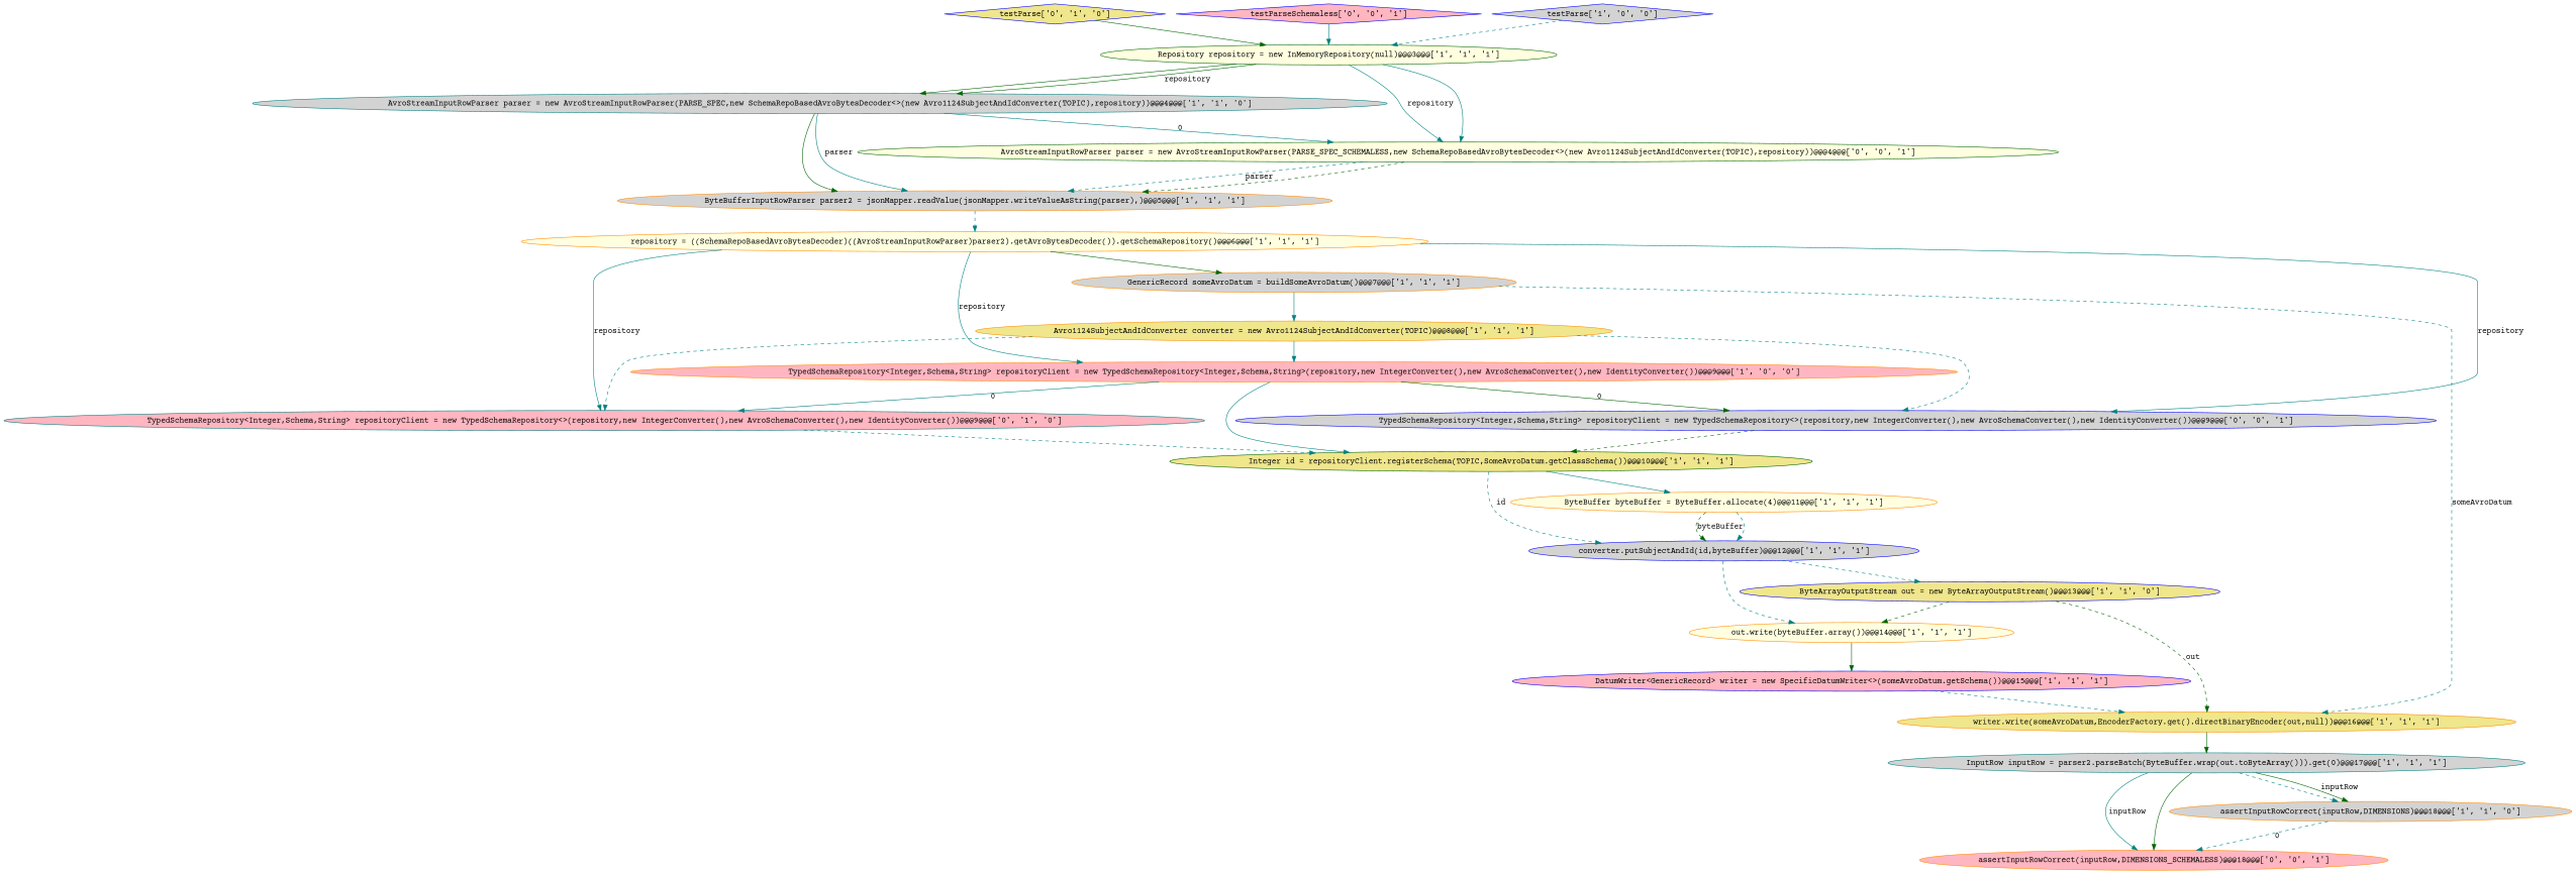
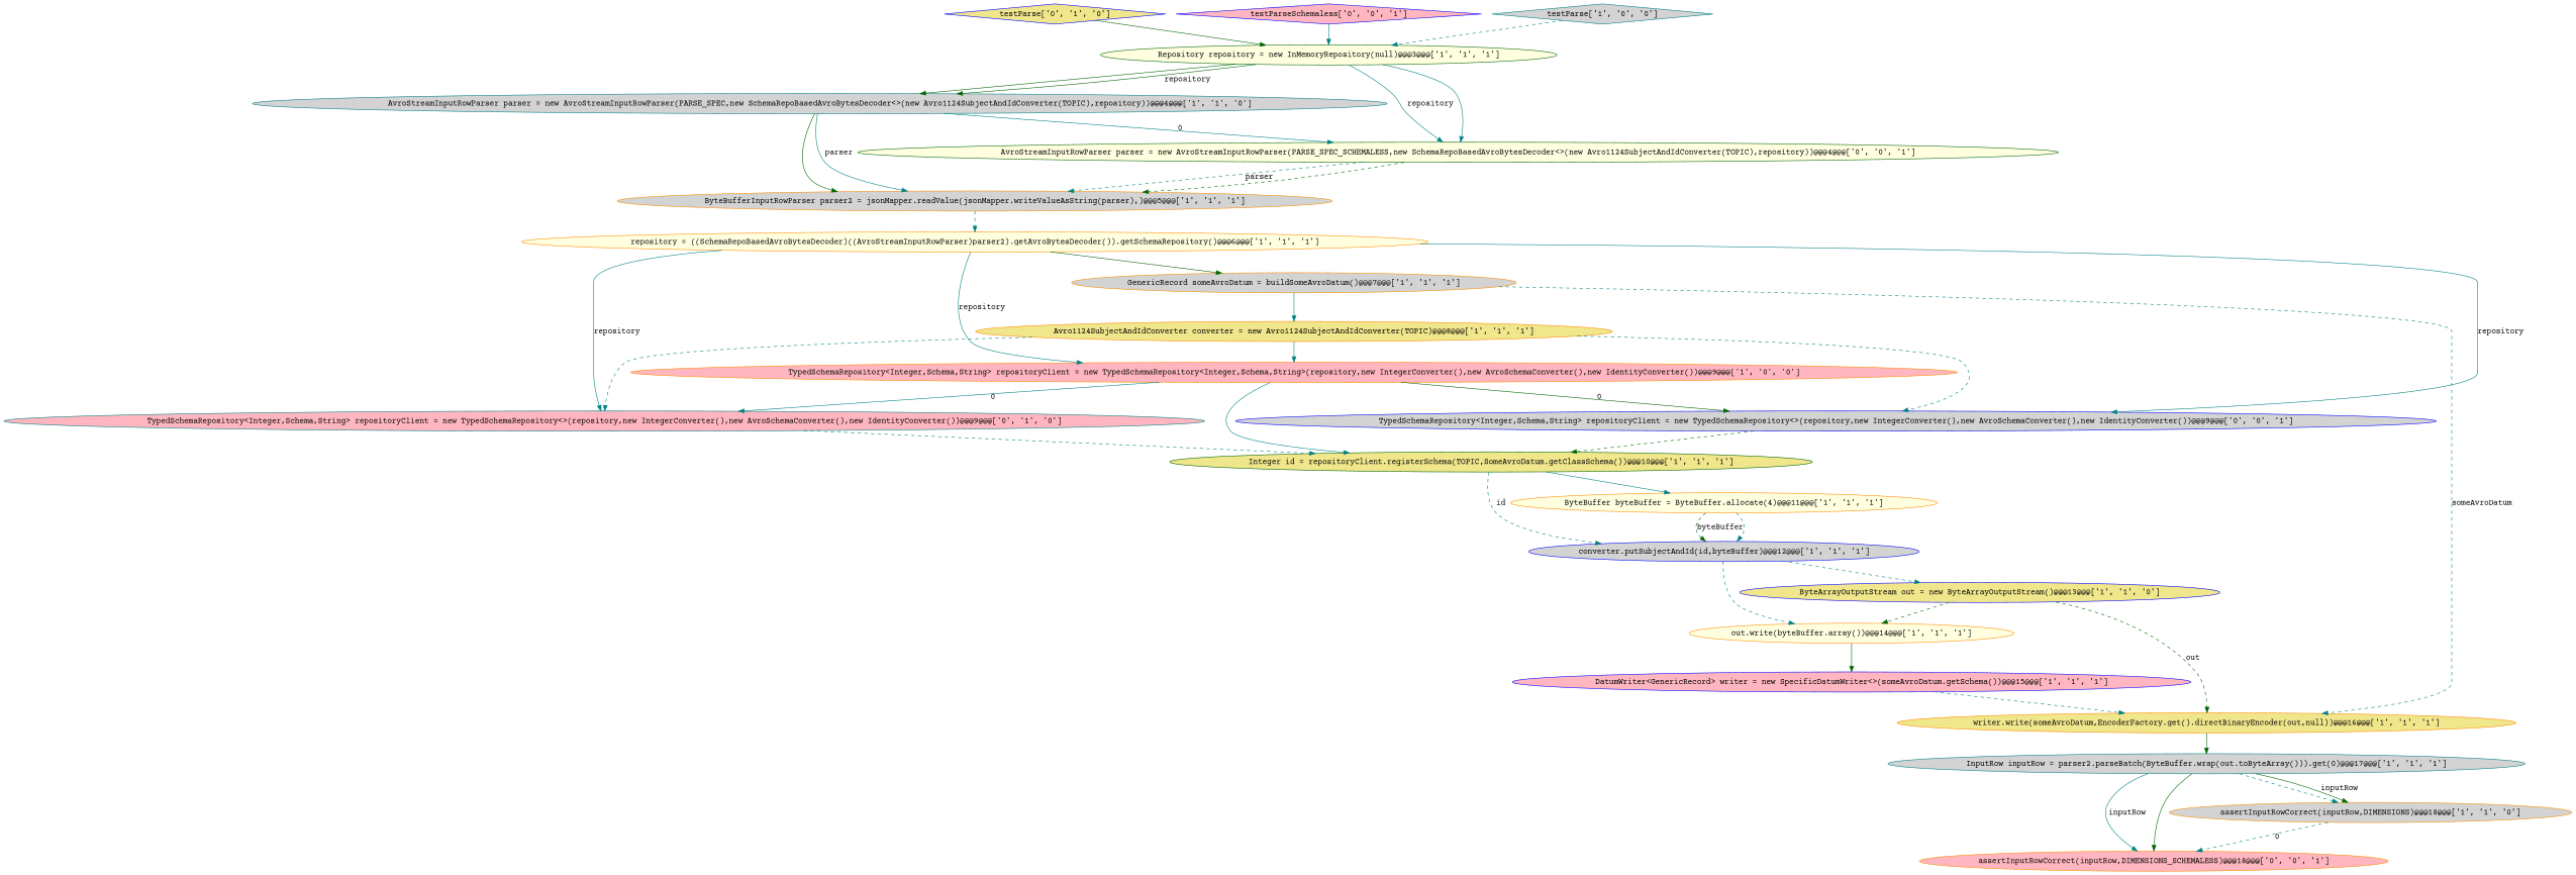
  digraph {
    fontname="Courier Prime"
    node [color=darkorange fillcolor=lightgrey fontname="Courier Prime" shape=ellipse style=filled]
    edge [color=teal fontname="Courier Prime" style=solid]
    n1 [fillcolor=lightpink label="TypedSchemaRepository<Integer,Schema,String> repositoryClient = new TypedSchemaRepository<Integer,Schema,String>(repository,new IntegerConverter(),new AvroSchemaConverter(),new IdentityConverter())@@@9@@@['1', '0', '0']"]
    n2 [color=blue label="TypedSchemaRepository<Integer,Schema,String> repositoryClient = new TypedSchemaRepository<>(repository,new IntegerConverter(),new AvroSchemaConverter(),new IdentityConverter())@@@9@@@['0', '0', '1']"]
    n3 [color=teal fillcolor=lightpink label="TypedSchemaRepository<Integer,Schema,String> repositoryClient = new TypedSchemaRepository<>(repository,new IntegerConverter(),new AvroSchemaConverter(),new IdentityConverter())@@@9@@@['0', '1', '0']"]
    n4 [color=darkgreen fillcolor=khaki label="Integer id = repositoryClient.registerSchema(TOPIC,SomeAvroDatum.getClassSchema())@@@10@@@['1', '1', '1']"]
    n5 [fillcolor=lightyellow label="ByteBuffer byteBuffer = ByteBuffer.allocate(4)@@@11@@@['1', '1', '1']"]
    n6 [color=blue label="converter.putSubjectAndId(id,byteBuffer)@@@12@@@['1', '1', '1']"]
    n7 [fillcolor=lightpink label="assertInputRowCorrect(inputRow,DIMENSIONS_SCHEMALESS)@@@18@@@['0', '0', '1']"]
    n8 [color=blue fillcolor=khaki label="ByteArrayOutputStream out = new ByteArrayOutputStream()@@@13@@@['1', '1', '0']"]
    n9 [fillcolor=khaki label="writer.write(someAvroDatum,EncoderFactory.get().directBinaryEncoder(out,null))@@@16@@@['1', '1', '1']"]
    n10 [fillcolor=lightyellow label="out.write(byteBuffer.array())@@@14@@@['1', '1', '1']"]
    n11 [color=teal label="InputRow inputRow = parser2.parseBatch(ByteBuffer.wrap(out.toByteArray())).get(0)@@@17@@@['1', '1', '1']"]
    n12 [color=blue fillcolor=lightpink label="DatumWriter<GenericRecord> writer = new SpecificDatumWriter<>(someAvroDatum.getSchema())@@@15@@@['1', '1', '1']"]
    n13 [label="GenericRecord someAvroDatum = buildSomeAvroDatum()@@@7@@@['1', '1', '1']"]
    n14 [fillcolor=khaki label="Avro1124SubjectAndIdConverter converter = new Avro1124SubjectAndIdConverter(TOPIC)@@@8@@@['1', '1', '1']"]
    n15 [color=blue fillcolor=khaki label="testParse['0', '1', '0']" shape=diamond]
    n16 [color=darkgreen fillcolor=lightyellow label="Repository repository = new InMemoryRepository(null)@@@3@@@['1', '1', '1']"]
    n17 [color=teal label="AvroStreamInputRowParser parser = new AvroStreamInputRowParser(PARSE_SPEC,new SchemaRepoBasedAvroBytesDecoder<>(new Avro1124SubjectAndIdConverter(TOPIC),repository))@@@4@@@['1', '1', '0']"]
    n18 [color=darkgreen fillcolor=lightyellow label="AvroStreamInputRowParser parser = new AvroStreamInputRowParser(PARSE_SPEC_SCHEMALESS,new SchemaRepoBasedAvroBytesDecoder<>(new Avro1124SubjectAndIdConverter(TOPIC),repository))@@@4@@@['0', '0', '1']"]
    n19 [color=blue fillcolor=lightpink label="testParseSchemaless['0', '0', '1']" shape=diamond]
    n20 [label="assertInputRowCorrect(inputRow,DIMENSIONS)@@@18@@@['1', '1', '0']"]
-   n21 [color=blue label="testParse['1', '0', '0']" shape=diamond]
+   n21 [color=teal label="testParse['1', '0', '0']" shape=diamond]
    n22 [label="ByteBufferInputRowParser parser2 = jsonMapper.readValue(jsonMapper.writeValueAsString(parser),)@@@5@@@['1', '1', '1']"]
    n23 [fillcolor=lightyellow label="repository = ((SchemaRepoBasedAvroBytesDecoder)((AvroStreamInputRowParser)parser2).getAvroBytesDecoder()).getSchemaRepository()@@@6@@@['1', '1', '1']"]
    n1 -> n2 [color=darkgreen label=0]
    n1 -> n3 [label=0]
    n1 -> n4
    n2 -> n4 [color=darkgreen style=dashed]
    n3 -> n4 [style=dashed]
    n4 -> n5
    n4 -> n6 [label=id style=dashed]
    n5 -> n6 [color=darkgreen label=byteBuffer style=dashed]
    n5 -> n6 [style=dashed]
    n6 -> n8 [style=dashed]
    n6 -> n10 [style=dashed]
    n8 -> n9 [color=darkgreen label=out style=dashed]
    n8 -> n10 [color=darkgreen style=dashed]
    n9 -> n11 [color=darkgreen]
    n10 -> n12 [color=darkgreen]
    n11 -> n7 [label=inputRow]
    n11 -> n7 [color=darkgreen]
    n11 -> n20 [style=dashed]
    n11 -> n20 [color=darkgreen label=inputRow]
    n12 -> n9 [style=dashed]
    n13 -> n9 [label=someAvroDatum style=dashed]
    n13 -> n14
    n14 -> n1
    n14 -> n2 [style=dashed]
    n14 -> n3 [style=dashed]
    n15 -> n16 [color=darkgreen]
    n16 -> n17 [color=darkgreen]
    n16 -> n17 [color=darkgreen label=repository]
    n16 -> n18
    n16 -> n18 [label=repository]
    n17 -> n18 [label=0]
    n17 -> n22 [color=darkgreen]
    n17 -> n22 [label=parser]
    n18 -> n22 [label=parser style=dashed]
    n18 -> n22 [color=darkgreen style=dashed]
    n19 -> n16
    n20 -> n7 [label=0 style=dashed]
    n21 -> n16 [style=dashed]
    n22 -> n23 [style=dashed]
    n23 -> n1 [label=repository]
    n23 -> n2 [label=repository]
    n23 -> n3 [label=repository]
    n23 -> n13 [color=darkgreen]
  }
